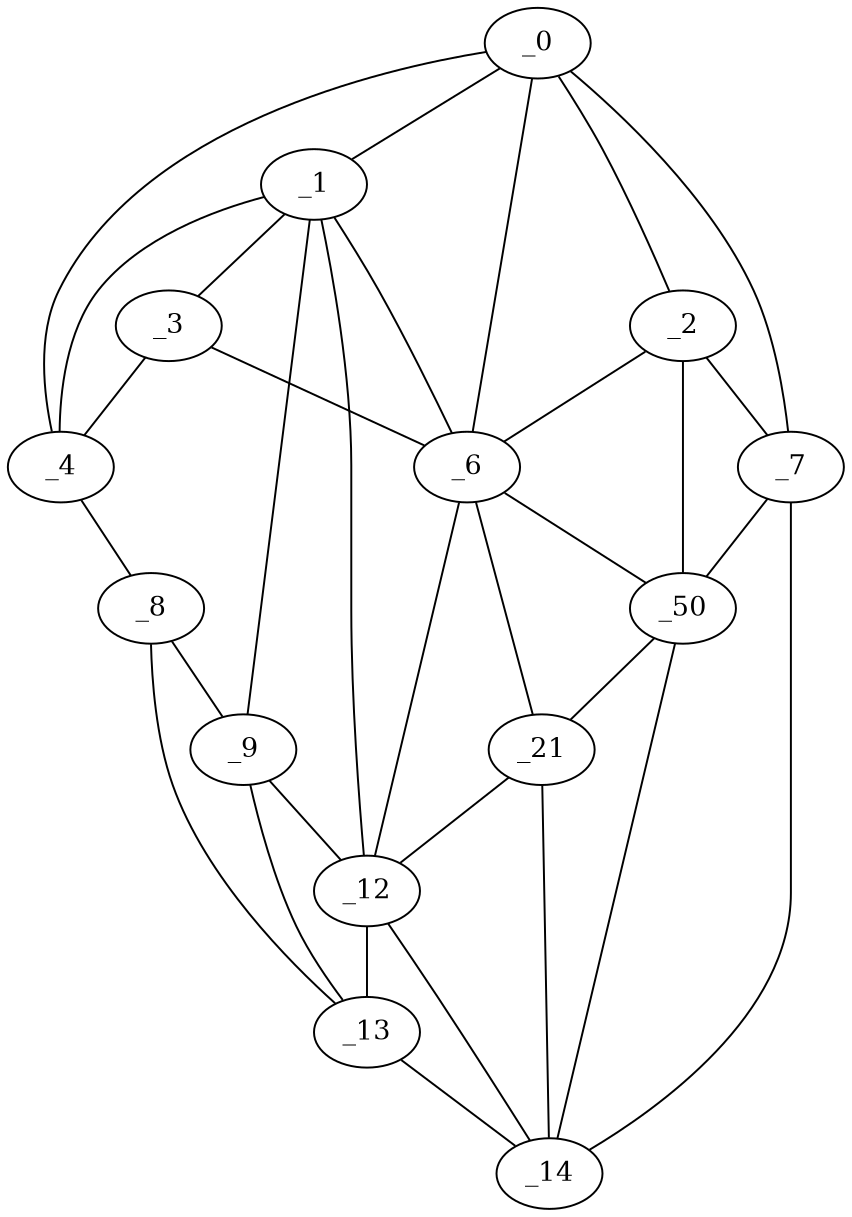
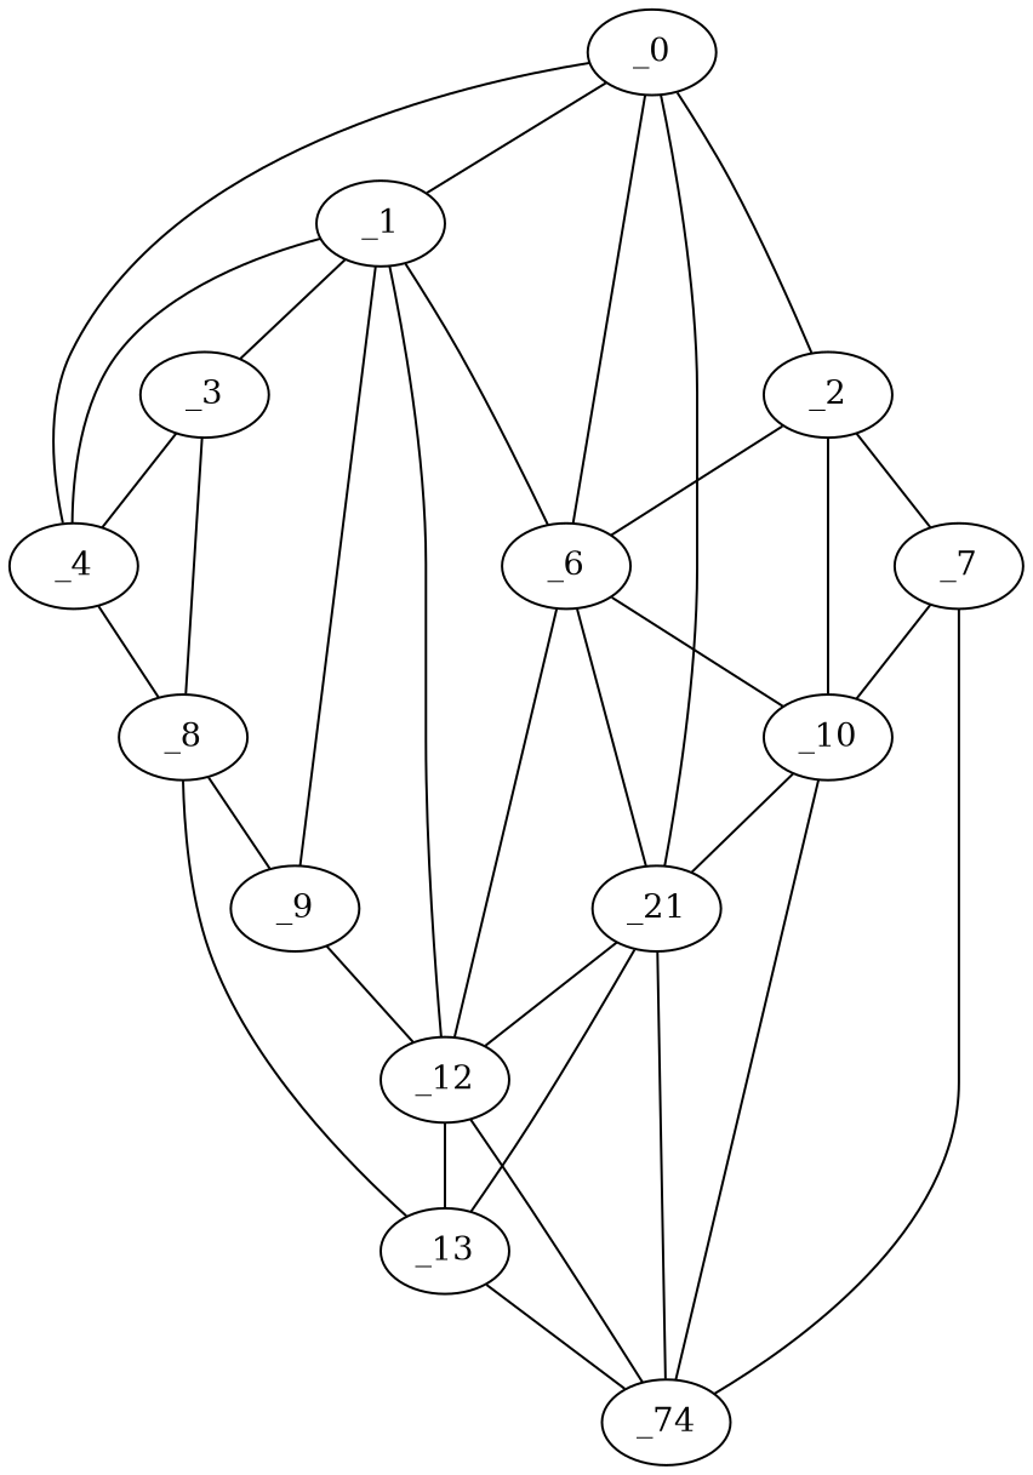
  graph {
    edge [valence=2]
    _0 [x=50 y=46]
    _1 [x=53 y=68]
    _2 [x=54 y=35]
    _4 [x=58 y=109]
    _6 [x=63 y=56]
    _7 [x=64 y=2]
    _3 [x=57 y=92]
    _9 [x=66 y=86]
    _12 [x=80 y=62]
-   _10 [x=75 y=34 label=_50]
+   _10 [x=75 y=34]
    _8 [x=65 y=101]
    n12 [label=_21 x=78 y=50]
-   _14 [x=83 y=57]
+   _14 [x=83 y=57 label=_74]
    _13 [x=82 y=124]
    _0 -- _1
    _0 -- _2 [valence=1]
    _0 -- _4 [valence=1]
    _0 -- _6
-   _0 -- _7 [valence=1]
+   _0 -- n12 [valence=1]
    _1 -- _4
    _1 -- _6 [valence=1]
    _1 -- _3
    _1 -- _9
    _1 -- _12 [valence=1]
    _2 -- _6
    _2 -- _7 [valence=1]
    _2 -- _10
    _4 -- _8 [valence=1]
    _6 -- _12
    _6 -- _10
    _6 -- n12 [valence=1]
    _7 -- _10
    _7 -- _14 [valence=1]
    _3 -- _4 [valence=1]
-   _3 -- _6
+   _3 -- _8
    _9 -- _12
-   _9 -- _13
+   n12 -- _13
    _12 -- _14
    _12 -- _13 [valence=1]
    _10 -- n12
    _10 -- _14 [valence=1]
    _8 -- _9
    _8 -- _13
    n12 -- _12
    n12 -- _14 [valence=1]
    _13 -- _14 [valence=1]
  }
